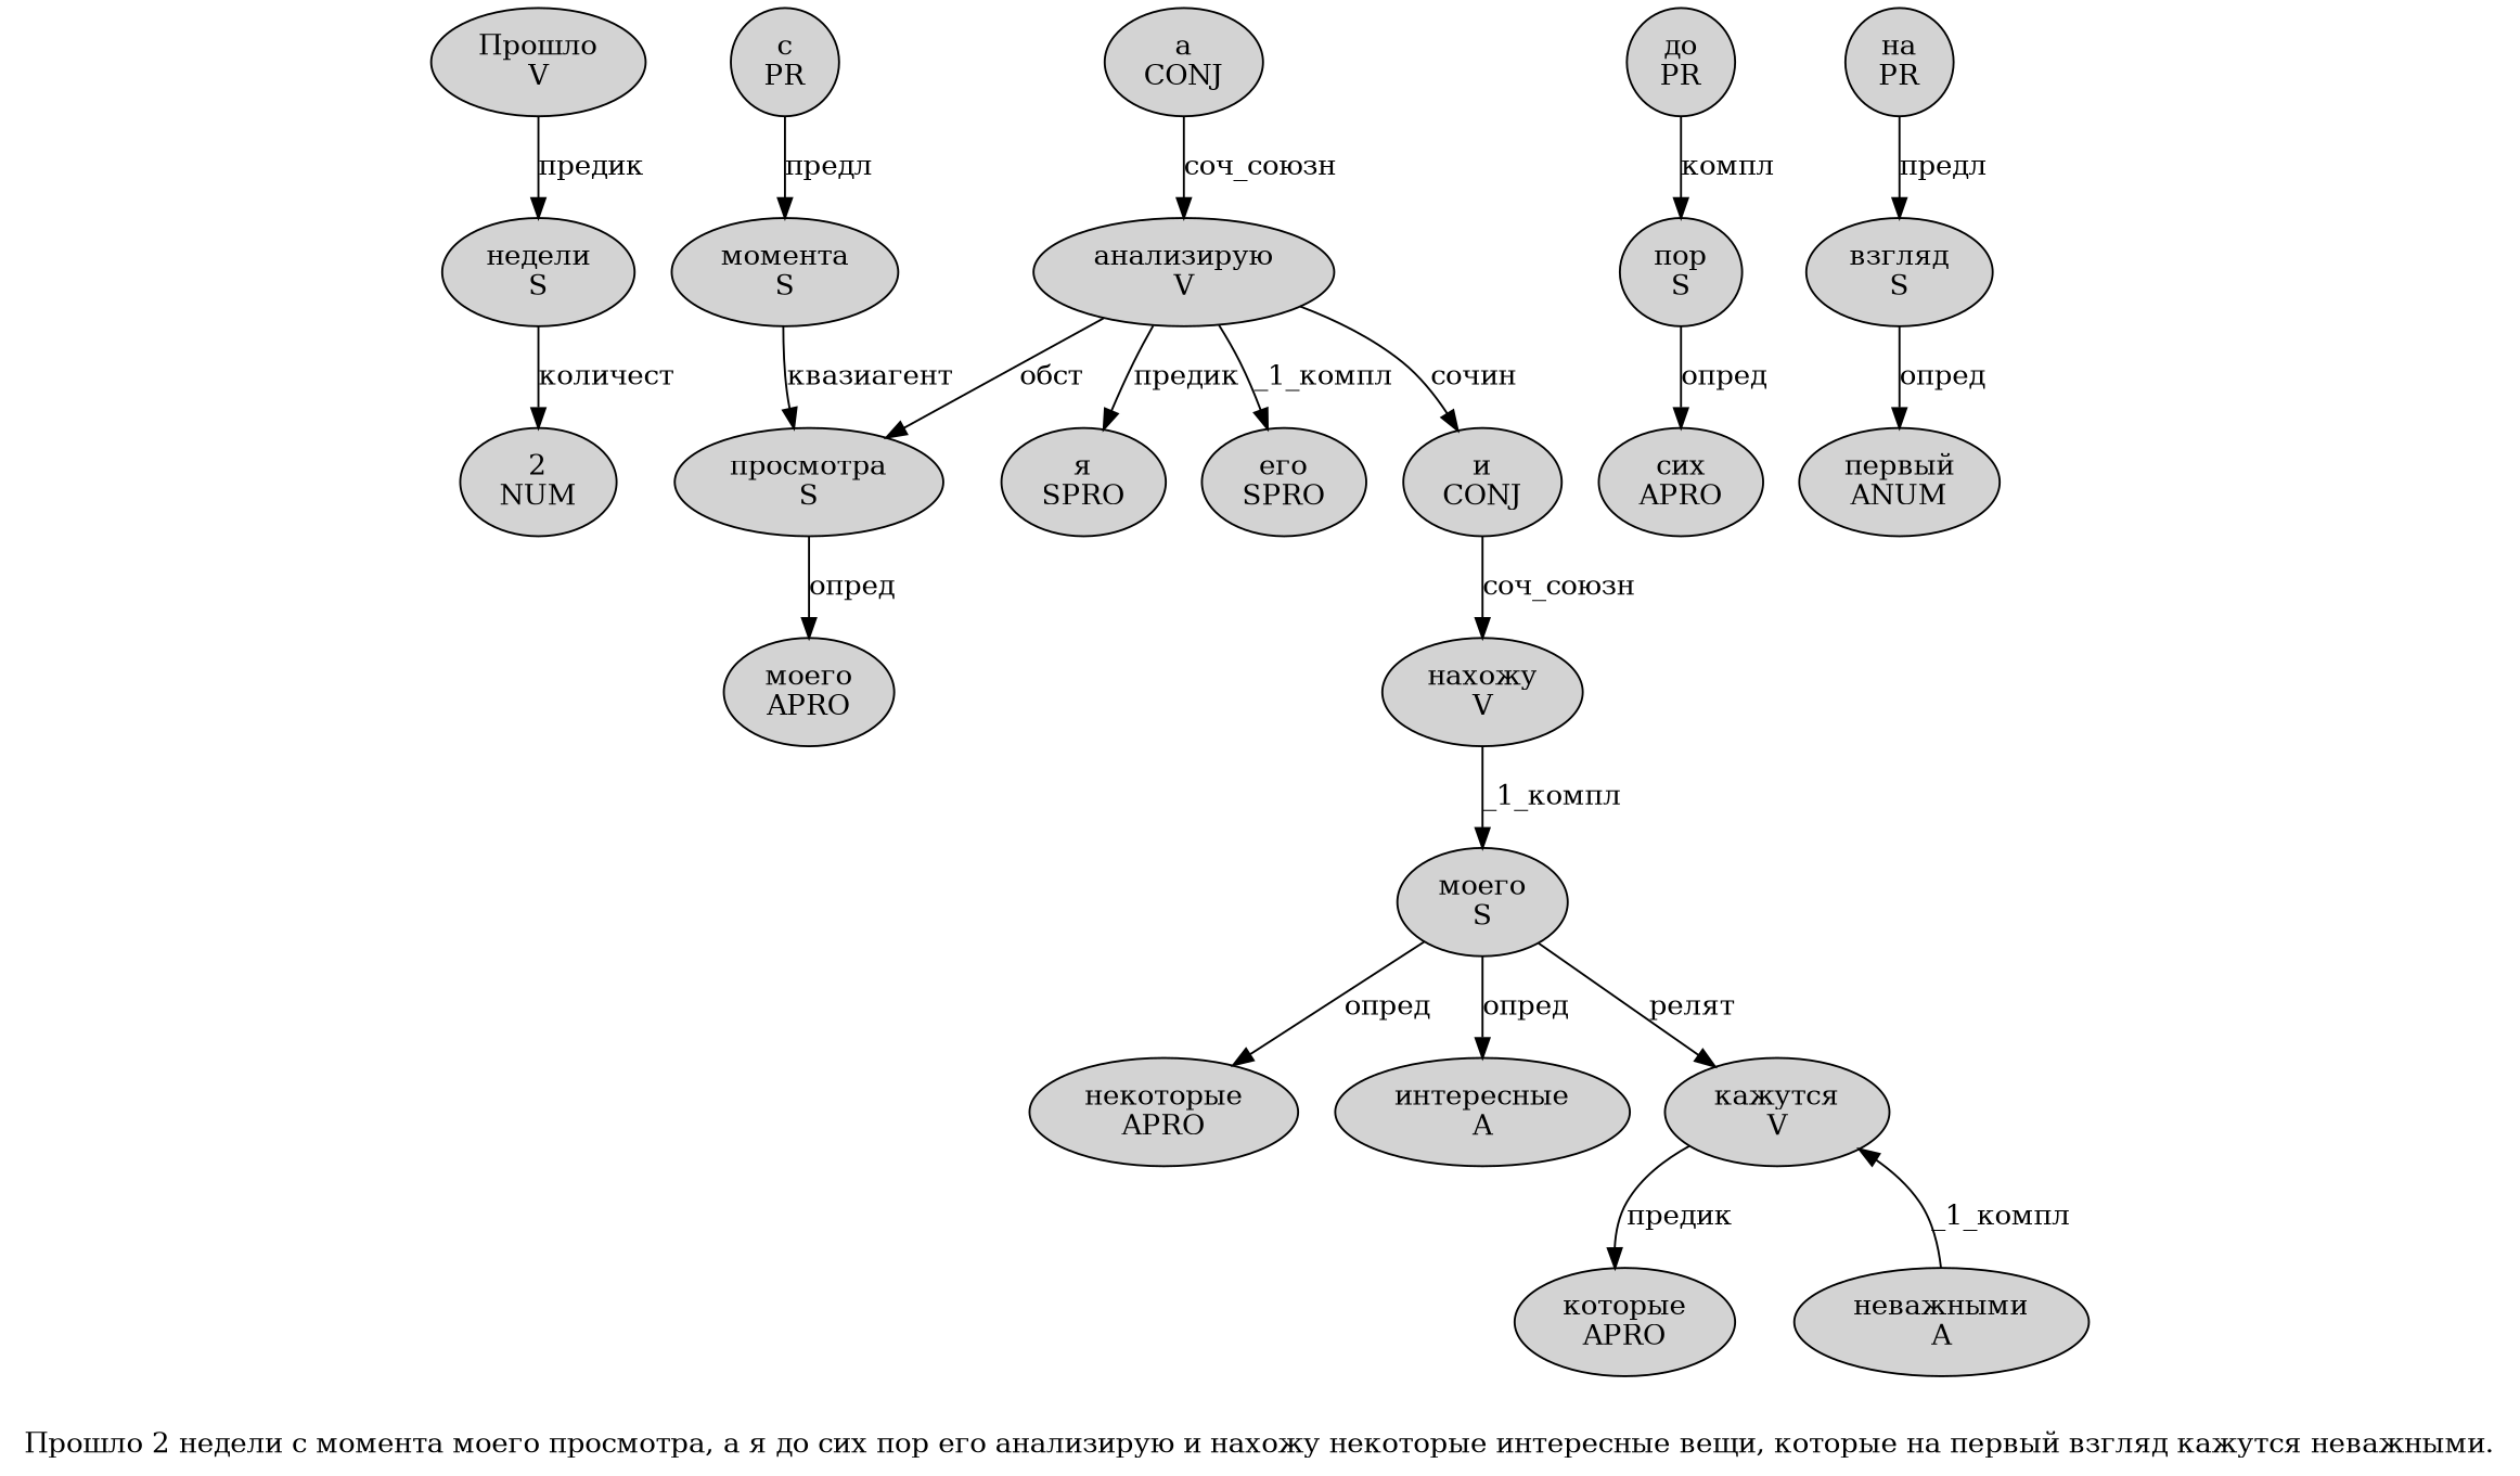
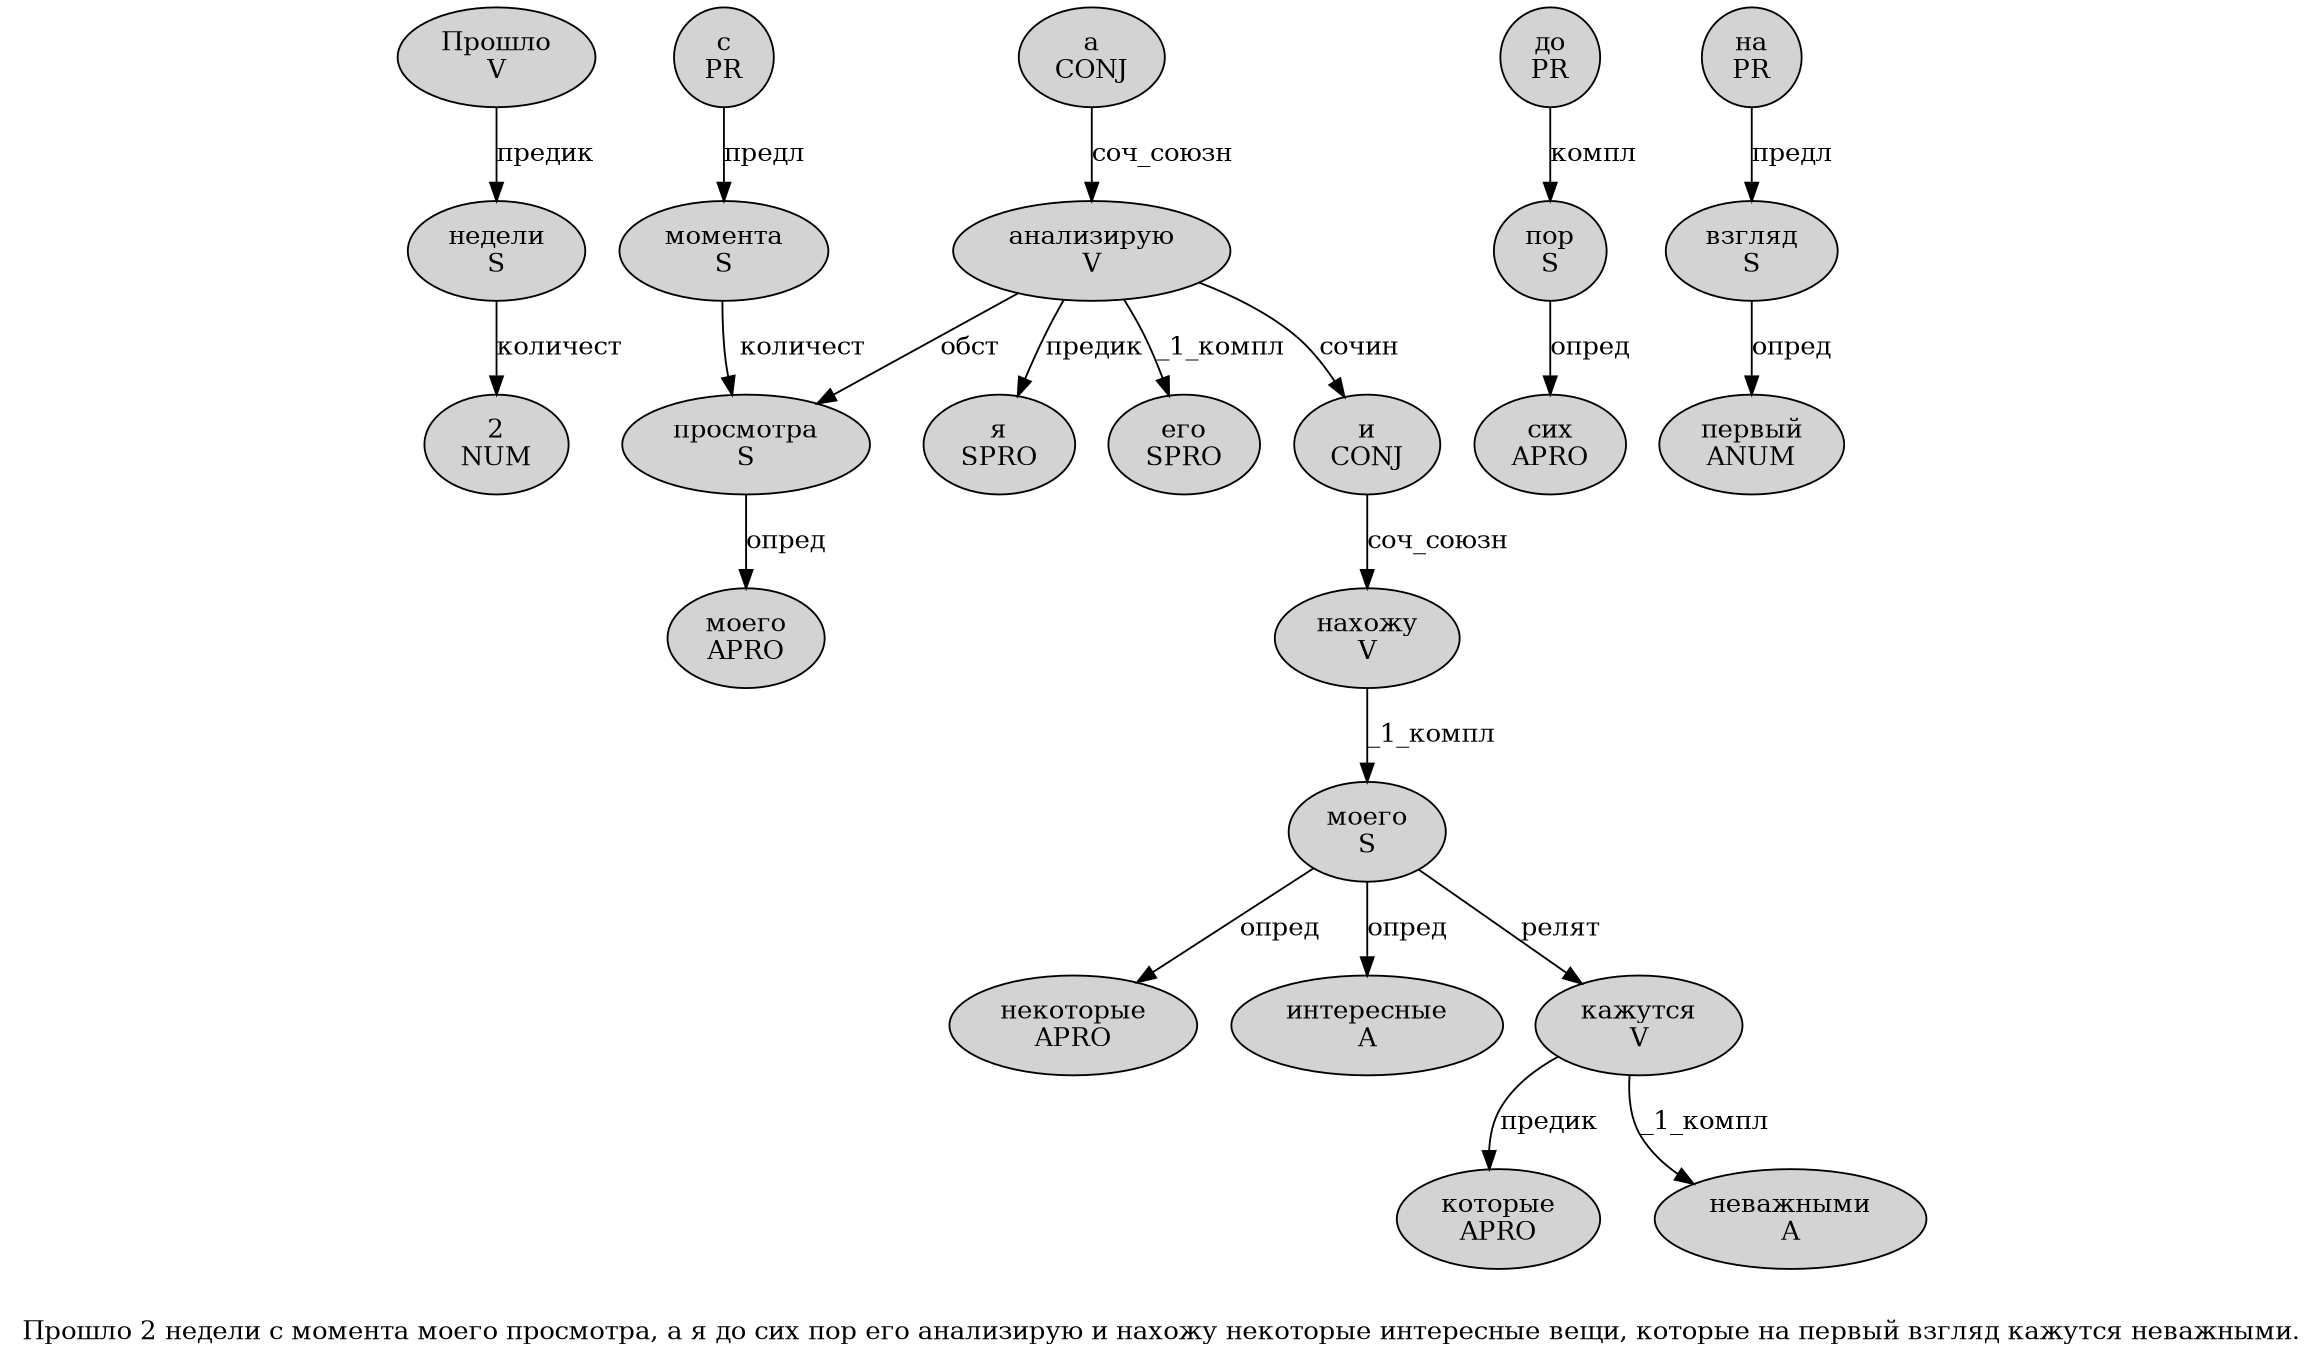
  digraph {
    label="Прошло 2 недели с момента моего просмотра, а я до сих пор его анализирую и нахожу некоторые интересные вещи, которые на первый взгляд кажутся неважными."
    node [fillcolor=lightgray penwidth=1 shape=ellipse style=filled]
    n1 [label="Прошло\nV"]
    n2 [label="недели\nS"]
    n3 [label="2\nNUM"]
    n4 [label="с\nPR"]
    n5 [label="момента\nS"]
    n6 [label="просмотра\nS"]
    n7 [label="моего\nAPRO"]
    n8 [label="а\nCONJ"]
    n9 [label="анализирую\nV"]
    n10 [label="я\nSPRO"]
    n11 [label="его\nSPRO"]
    n12 [label="и\nCONJ"]
    n13 [label="до\nPR"]
    n14 [label="пор\nS"]
    n15 [label="сих\nAPRO"]
    n16 [label="нахожу\nV"]
    n17 [label="моего\nS"]
    n18 [label="некоторые\nAPRO"]
    n19 [label="интересные\nA"]
    n20 [label="кажутся\nV"]
    n21 [label="которые\nAPRO"]
    n22 [label="неважными\nA"]
    n23 [label="на\nPR"]
    n24 [label="взгляд\nS"]
    n25 [label="первый\nANUM"]
    n1 -> n2 [label="предик"]
    n2 -> n3 [label="количест"]
    n4 -> n5 [label="предл"]
-   n5 -> n6 [label="квазиагент"]
+   n5 -> n6 [label="количест"]
    n6 -> n7 [label="опред"]
    n8 -> n9 [label="соч_союзн"]
    n9 -> n6 [label="обст"]
    n9 -> n10 [label="предик"]
    n9 -> n11 [label="_1_компл"]
    n9 -> n12 [label="сочин"]
    n12 -> n16 [label="соч_союзн"]
    n13 -> n14 [label="компл"]
    n14 -> n15 [label="опред"]
    n16 -> n17 [label="_1_компл"]
    n17 -> n18 [label="опред"]
    n17 -> n19 [label="опред"]
    n17 -> n20 [label="релят"]
    n20 -> n21 [label="предик"]
-   n22 -> n20 [label="_1_компл"]
+   n20 -> n22 [label="_1_компл"]
    n23 -> n24 [label="предл"]
    n24 -> n25 [label="опред"]
  }
